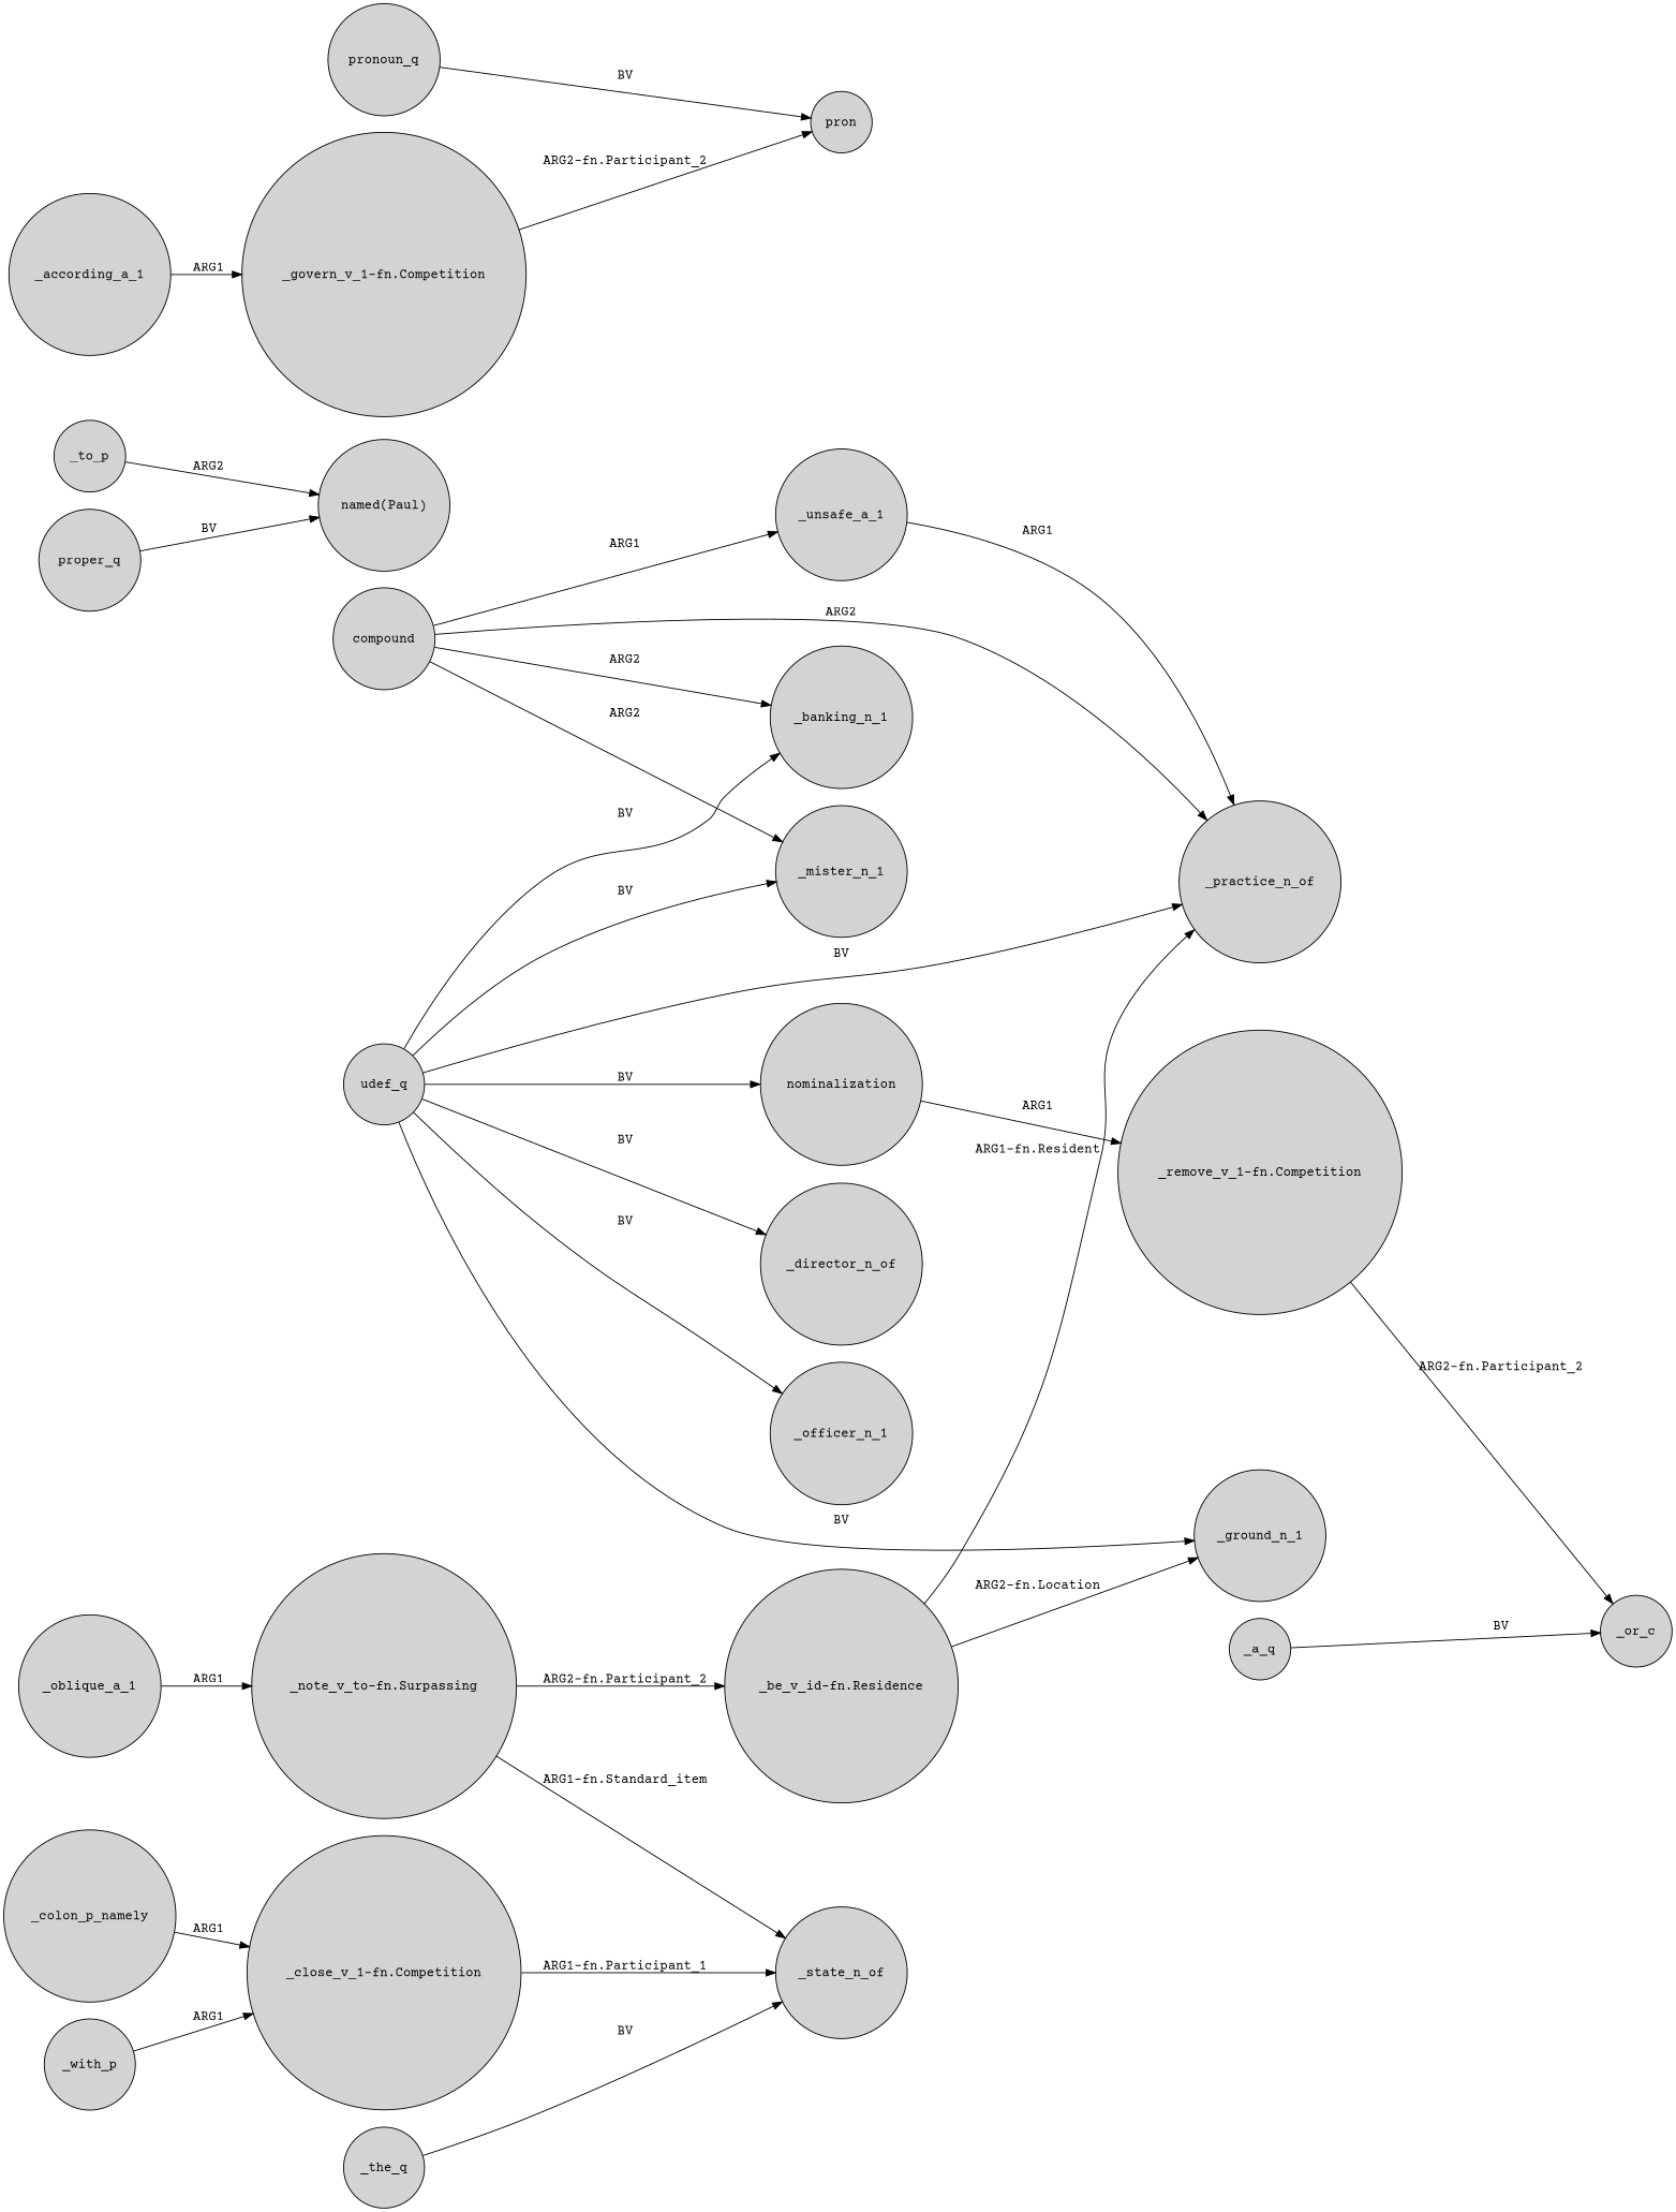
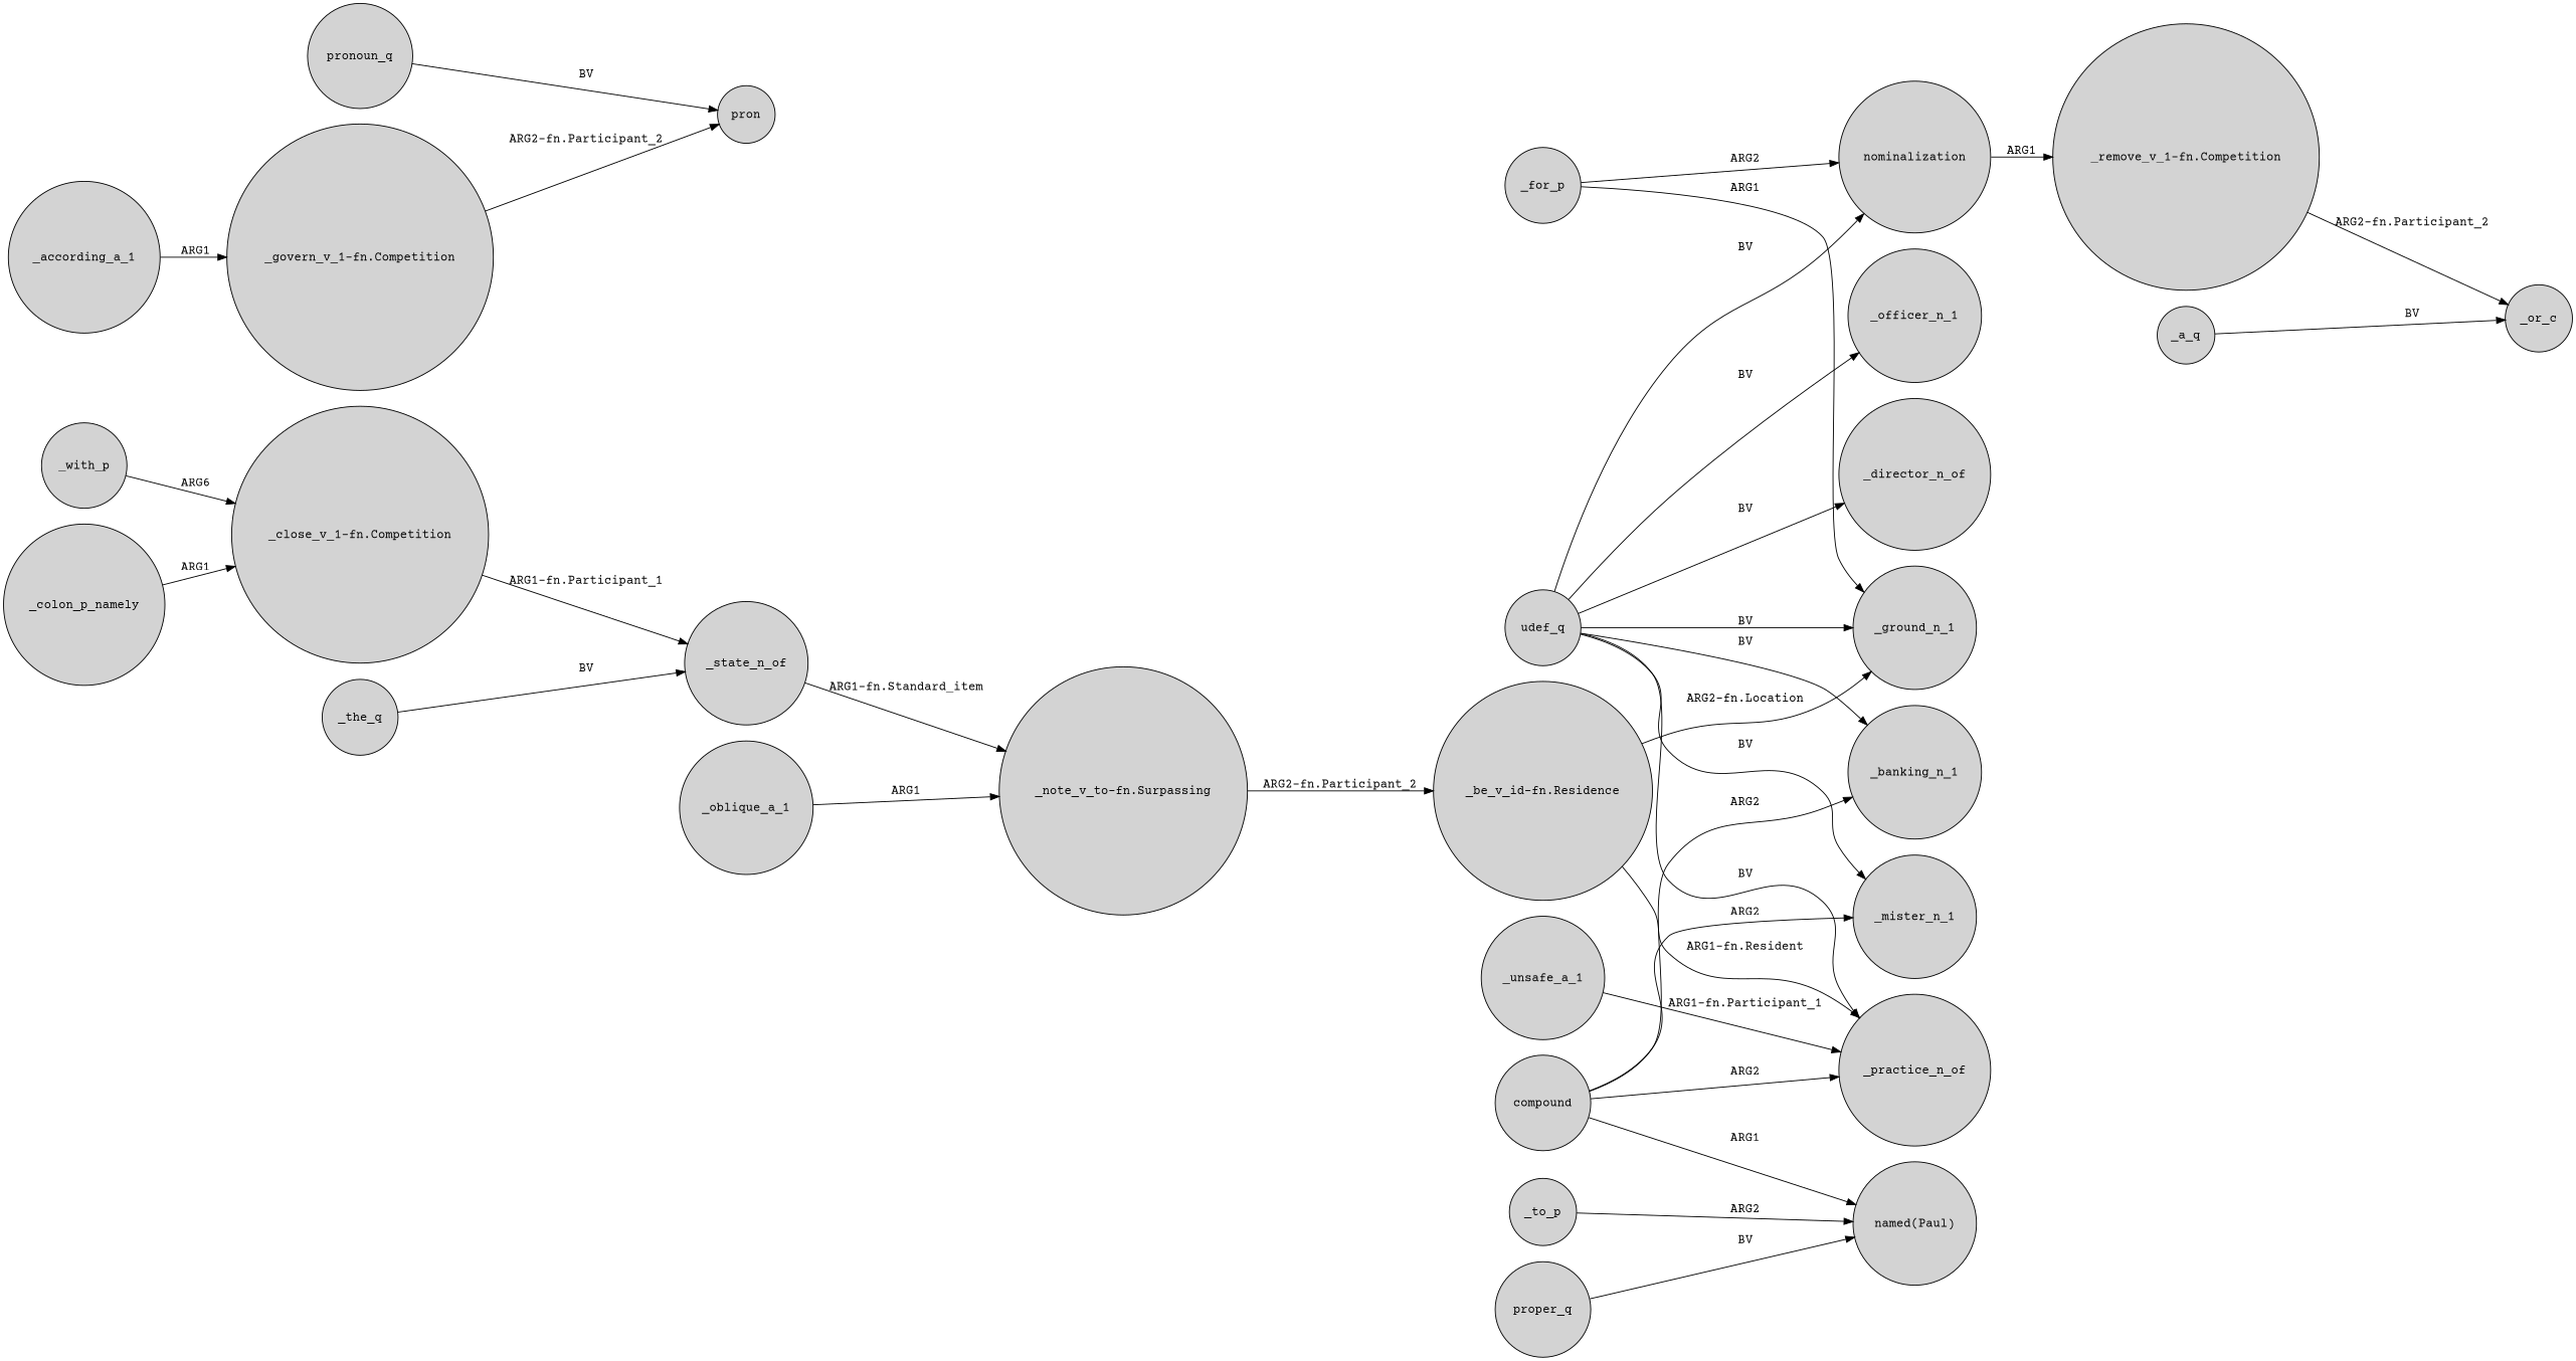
  digraph {
    fontname="Courier Prime"
    rankdir=LR
    node [fontname="Courier Prime" shape=circle style=filled]
    edge [fontname="Courier Prime"]
    udef_q
    _director_n_of
    _mister_n_1
    _ground_n_1
    nominalization
    _practice_n_of
    _banking_n_1
    _officer_n_1
    "_remove_v_1-fn.Competition"
    _to_p
    "named(Paul)"
    compound
    _with_p
    "_close_v_1-fn.Competition"
    _state_n_of
    _the_q
    _colon_p_namely
+   _for_p
    _or_c
    "_govern_v_1-fn.Competition"
    pron
    "_be_v_id-fn.Residence"
    _according_a_1
    _oblique_a_1
    "_note_v_to-fn.Surpassing"
    pronoun_q
    _a_q
    proper_q
    _unsafe_a_1
    udef_q -> _director_n_of [label=BV]
    udef_q -> _mister_n_1 [label=BV]
    udef_q -> _ground_n_1 [label=BV]
    udef_q -> nominalization [label=BV]
    udef_q -> _practice_n_of [label=BV]
    udef_q -> _banking_n_1 [label=BV]
    udef_q -> _officer_n_1 [label=BV]
    nominalization -> "_remove_v_1-fn.Competition" [label=ARG1]
    "_remove_v_1-fn.Competition" -> _or_c [label="ARG2-fn.Participant_2"]
    _to_p -> "named(Paul)" [label=ARG2]
    compound -> _mister_n_1 [label=ARG2]
    compound -> _practice_n_of [label=ARG2]
    compound -> _banking_n_1 [label=ARG2]
-   compound -> _unsafe_a_1 [label=ARG1]
-   _with_p -> "_close_v_1-fn.Competition" [label=ARG1]
+   compound -> "named(Paul)" [label=ARG1]
+   _with_p -> "_close_v_1-fn.Competition" [label=ARG6]
    "_close_v_1-fn.Competition" -> _state_n_of [label="ARG1-fn.Participant_1"]
    _the_q -> _state_n_of [label=BV]
    _colon_p_namely -> "_close_v_1-fn.Competition" [label=ARG1]
+   _for_p -> _ground_n_1 [label=ARG1]
+   _for_p -> nominalization [label=ARG2]
    "_govern_v_1-fn.Competition" -> pron [label="ARG2-fn.Participant_2"]
    "_be_v_id-fn.Residence" -> _ground_n_1 [label="ARG2-fn.Location"]
    "_be_v_id-fn.Residence" -> _practice_n_of [label="ARG1-fn.Resident"]
    _according_a_1 -> "_govern_v_1-fn.Competition" [label=ARG1]
    _oblique_a_1 -> "_note_v_to-fn.Surpassing" [label=ARG1]
-   "_note_v_to-fn.Surpassing" -> _state_n_of [label="ARG1-fn.Standard_item"]
+   _state_n_of -> "_note_v_to-fn.Surpassing" [label="ARG1-fn.Standard_item"]
    "_note_v_to-fn.Surpassing" -> "_be_v_id-fn.Residence" [label="ARG2-fn.Participant_2"]
    pronoun_q -> pron [label=BV]
    _a_q -> _or_c [label=BV]
    proper_q -> "named(Paul)" [label=BV]
-   _unsafe_a_1 -> _practice_n_of [label=ARG1]
+   _unsafe_a_1 -> _practice_n_of [label="ARG1-fn.Participant_1"]
  }
